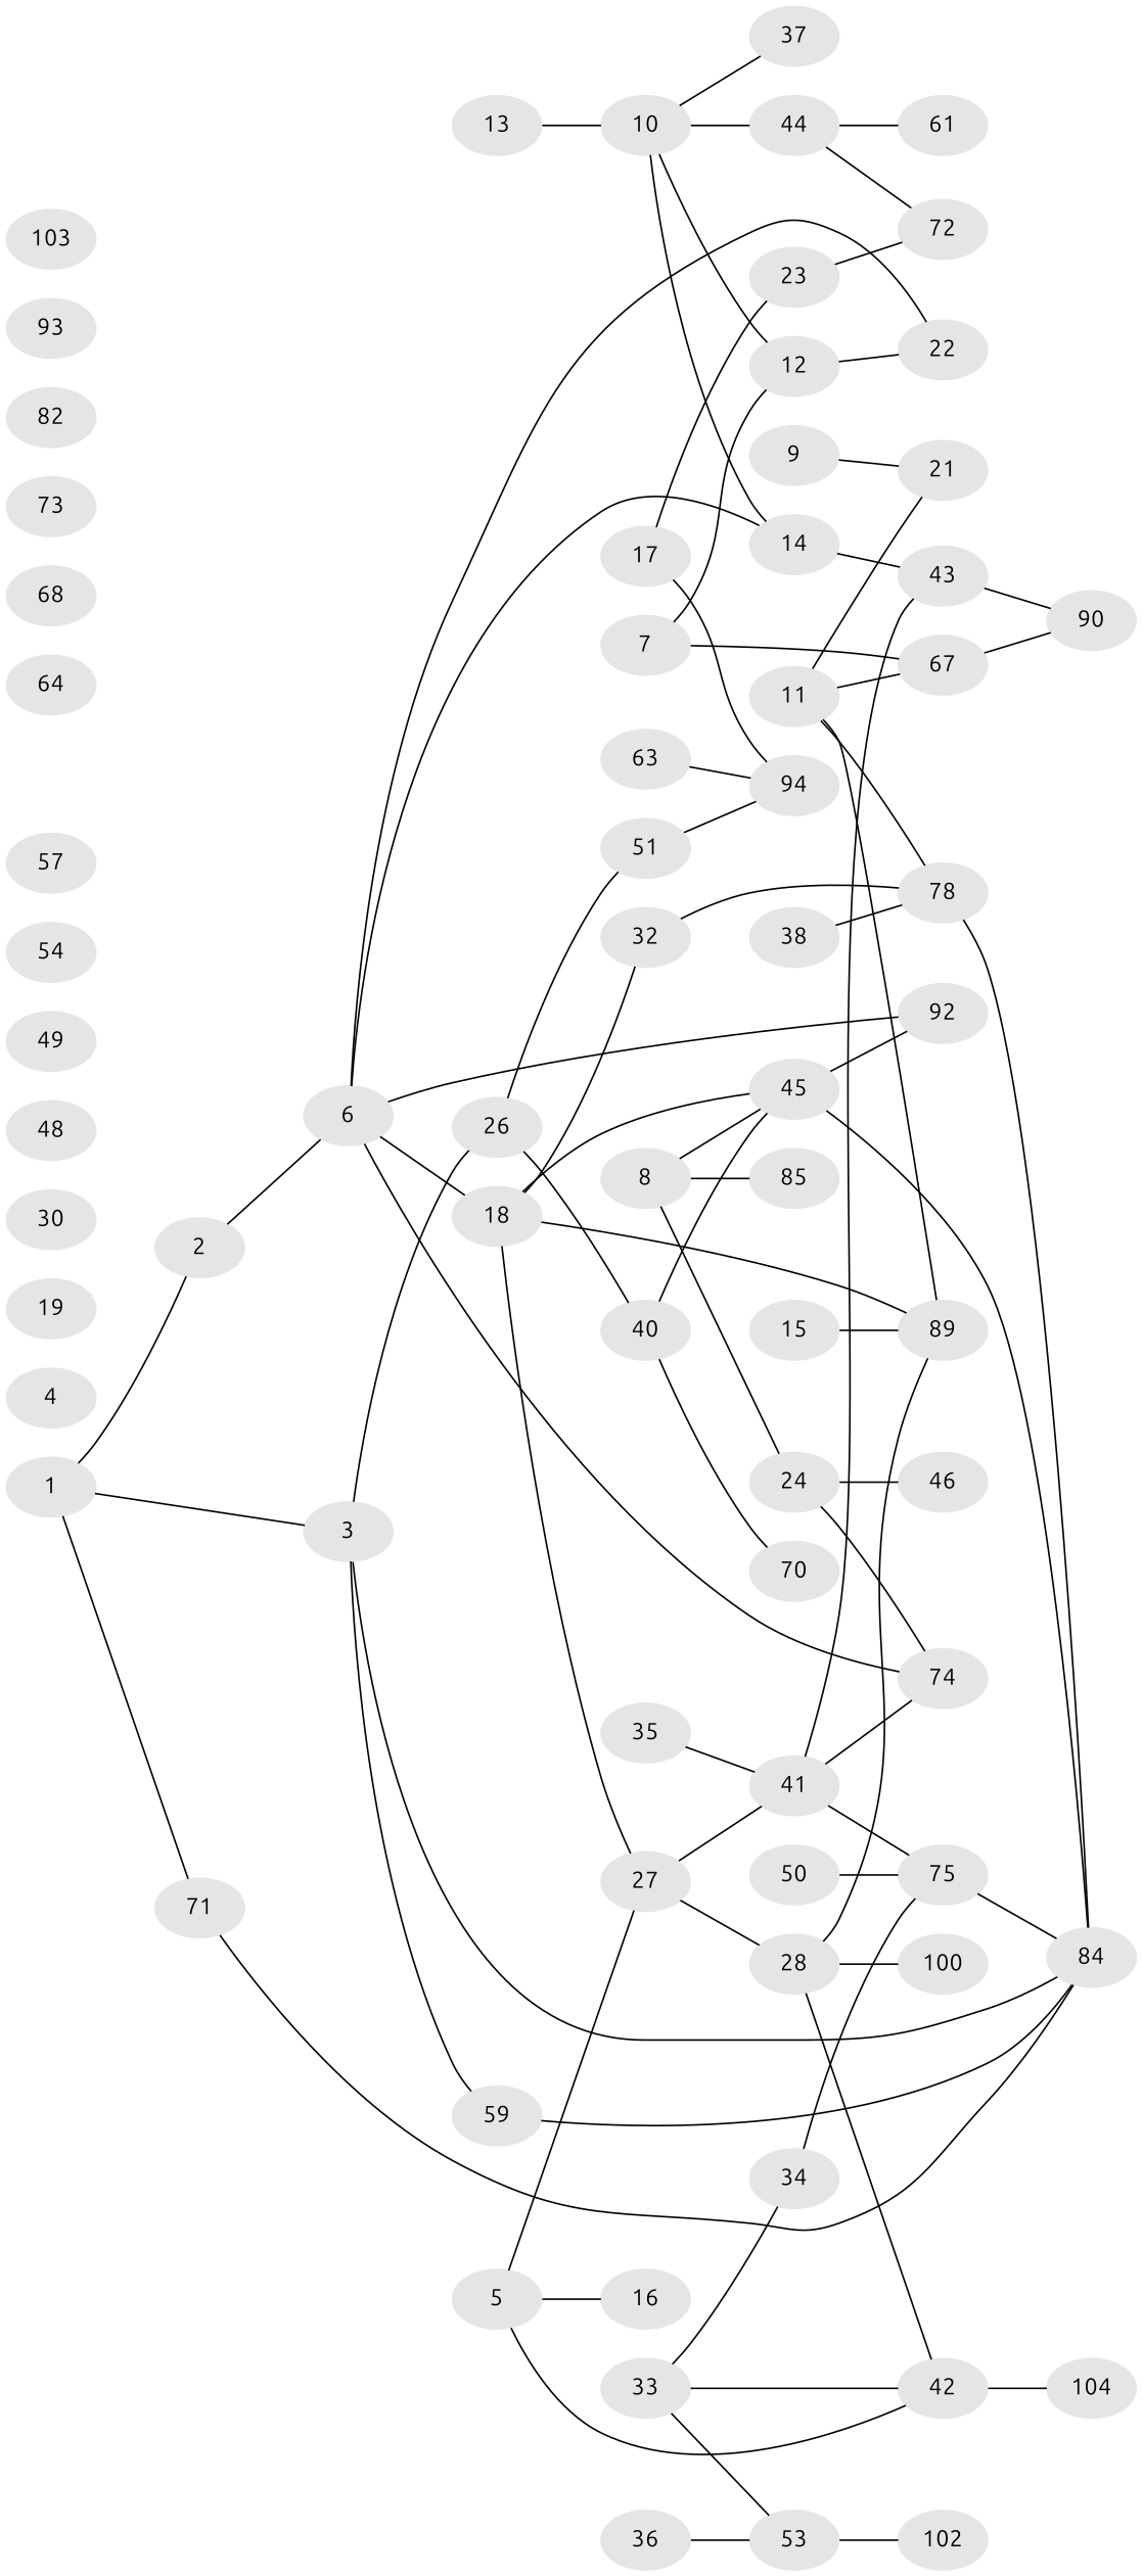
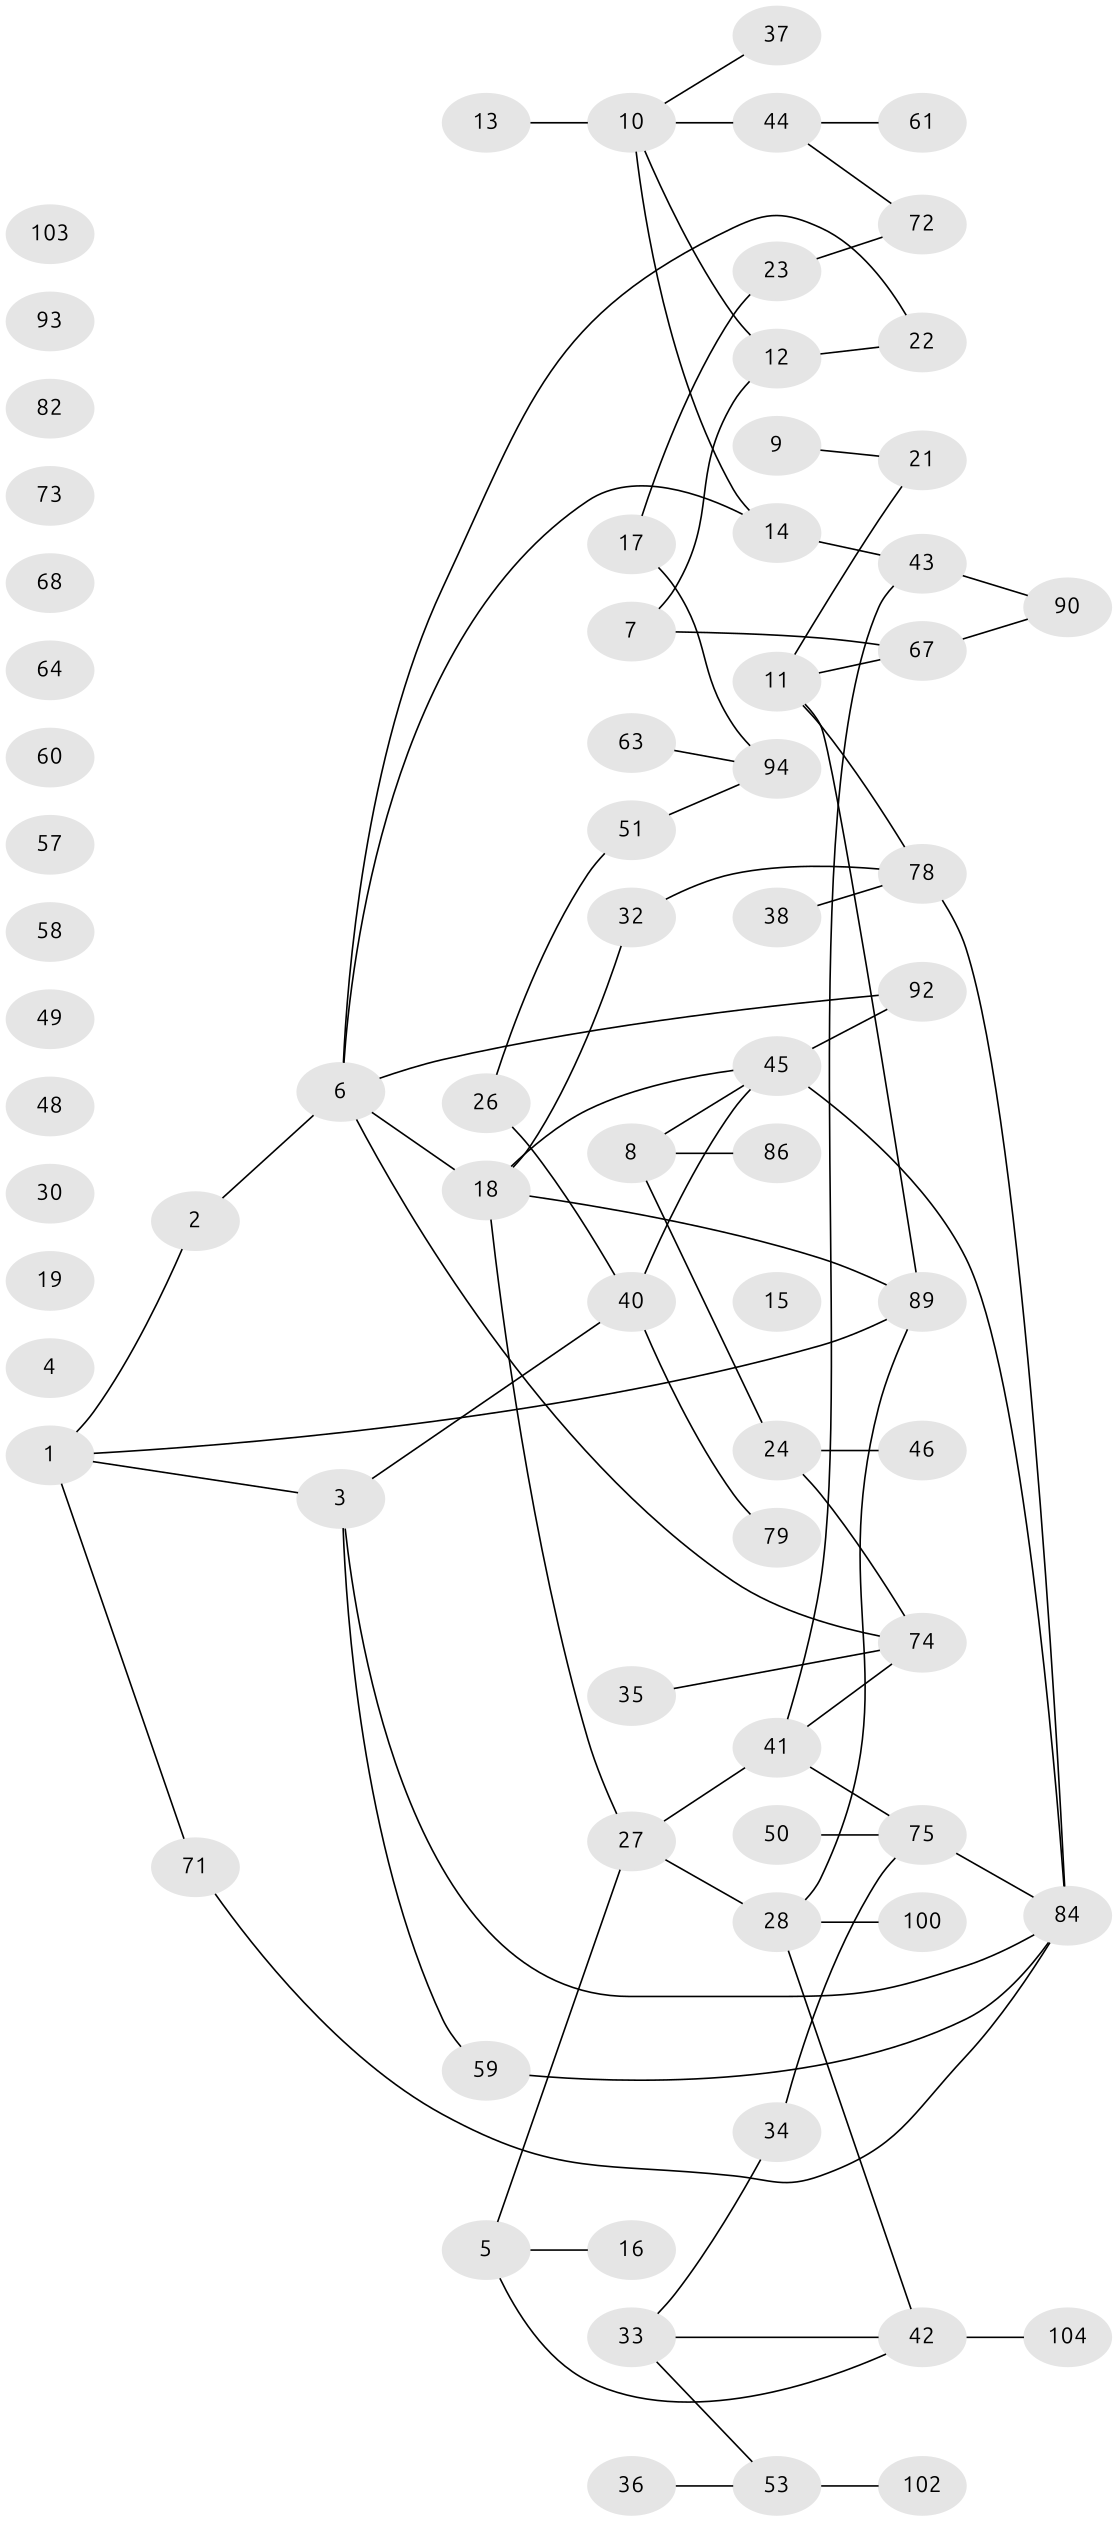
  graph {
    fontname=Ubuntu
    rankdir=LR
    node [color=gray90 fontname=Ubuntu style=filled]
    edge [fontname=Ubuntu]
    1 [super="+95"]
    2 [super="+98"]
    3 [super="+47"]
    71
    89 [super="+99"]
    6 [super="+101"]
    40 [super="+52"]
    59
    84 [super="+107"]
    10 [super="+106"]
    14 [super="+66"]
    12 [super="+58"]
    37
    44 [super="+88"]
    18 [super="+39"]
    22
    74
    92
    45 [super="+83"]
-   79 [label=70]
+   79
    4
    5 [super="+86"]
    16 [super="+70"]
    27 [super="+91"]
    42 [super="+81"]
    28 [super="+76"]
    41 [super="+56"]
    104
    43
    32 [super="+55"]
    7 [super="+20"]
    67
    90
    24 [super="+29"]
    46
    8
-   85
+   85 [label=86]
    21 [super="+105"]
    9
    72
    61
    11 [super="+80"]
    78 [super="+97"]
    13
    15
    17 [super="+62"]
    23 [super="+69"]
    94
    19
    26 [super="+31"]
    51 [super="+77"]
    100
    75
    30
    33 [super="+65"]
    34
    53 [super="+87"]
    102
    35
    36
    38
    48
    49
    50
-   54
+   54 [label=58]
    57
+   60
    63
    64
    68 [super="+96"]
    73
    82
    93
    103
    1 -- 2
    1 -- 3
    1 -- 71
-   15 -- 89
+   1 -- 89
    2 -- 6
-   3 -- 26
+   3 -- 40
    3 -- 59
    3 -- 84
    71 -- 84
    6 -- 14
    6 -- 18
    6 -- 22
    6 -- 74
    6 -- 92
    40 -- 45
    40 -- 79
    59 -- 84
    10 -- 14
    10 -- 12
    10 -- 37
    10 -- 44
    14 -- 43
    12 -- 22
    44 -- 72
    44 -- 61
    18 -- 89
    18 -- 45
    18 -- 27
    18 -- 32
    45 -- 84
    45 -- 92
    5 -- 16
    5 -- 27
    5 -- 42
    27 -- 28
    27 -- 41
    42 -- 104
    28 -- 89
    28 -- 42
    28 -- 100
    41 -- 74
    41 -- 43
    41 -- 75
    43 -- 90
    32 -- 78
    7 -- 12
    7 -- 67
    67 -- 90
    24 -- 74
    24 -- 46
    8 -- 45
    8 -- 24
    8 -- 85
    9 -- 21
    11 -- 89
    11 -- 67
    11 -- 21
    11 -- 78
    78 -- 84
    13 -- 10
    17 -- 23
    17 -- 94
    23 -- 72
    26 -- 40
    26 -- 51
    51 -- 94
    75 -- 84
    33 -- 42
    33 -- 34
    33 -- 53
    34 -- 75
    53 -- 102
-   35 -- 41
+   35 -- 74
    36 -- 53
    38 -- 78
    50 -- 75
    63 -- 94
  }
